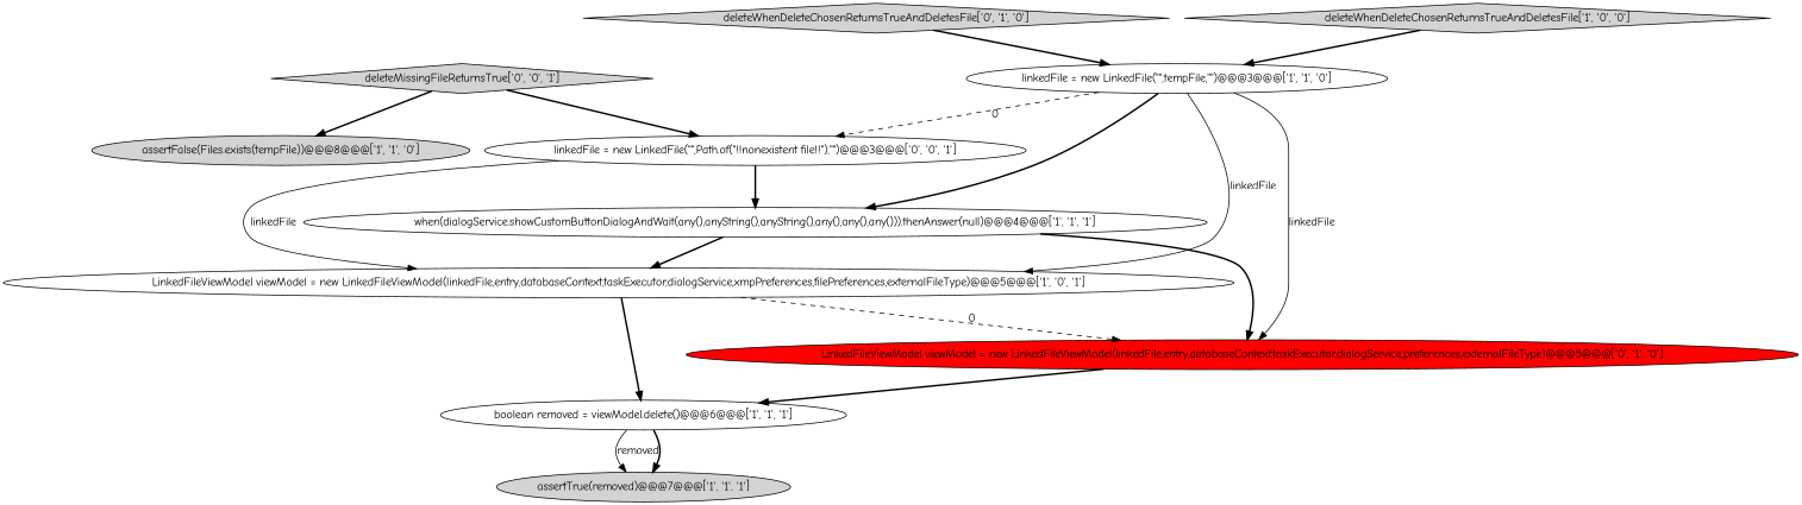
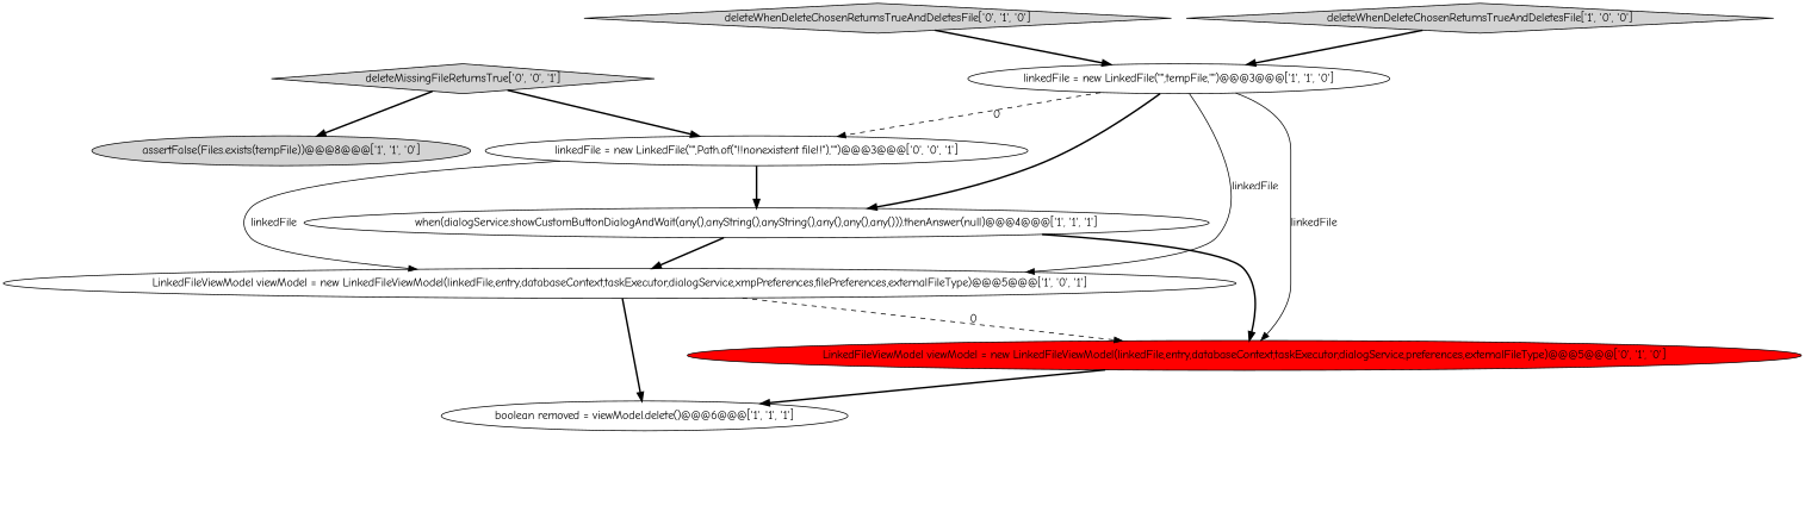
  digraph {
    fontname="Comic Neue"
    node [fillcolor=lightgray fontname="Comic Neue" shape=ellipse style=filled]
    edge [fontname="Comic Neue" style=bold]
    n1 [label="assertFalse(Files.exists(tempFile))@@@8@@@['1', '1', '0']"]
    n2 [fillcolor=white label="boolean removed = viewModel.delete()@@@6@@@['1', '1', '1']"]
-   n3 [label="assertTrue(removed)@@@7@@@['1', '1', '1']"]
    n4 [fillcolor=white label="linkedFile = new LinkedFile(\"\",Path.of(\"!!nonexistent file!!\"),\"\")@@@3@@@['0', '0', '1']"]
    n5 [fillcolor=white label="LinkedFileViewModel viewModel = new LinkedFileViewModel(linkedFile,entry,databaseContext,taskExecutor,dialogService,xmpPreferences,filePreferences,externalFileType)@@@5@@@['1', '0', '1']"]
    n6 [fillcolor=white label="when(dialogService.showCustomButtonDialogAndWait(any(),anyString(),anyString(),any(),any(),any())).thenAnswer(null)@@@4@@@['1', '1', '1']"]
    n7 [fillcolor=red label="LinkedFileViewModel viewModel = new LinkedFileViewModel(linkedFile,entry,databaseContext,taskExecutor,dialogService,preferences,externalFileType)@@@5@@@['0', '1', '0']"]
    n8 [fillcolor=white label="linkedFile = new LinkedFile(\"\",tempFile,\"\")@@@3@@@['1', '1', '0']"]
    n9 [label="deleteWhenDeleteChosenReturnsTrueAndDeletesFile['0', '1', '0']" shape=diamond]
    n10 [label="deleteWhenDeleteChosenReturnsTrueAndDeletesFile['1', '0', '0']" shape=diamond]
    n11 [label="deleteMissingFileReturnsTrue['0', '0', '1']" shape=diamond]
-   n2 -> n3 [label=removed style=solid]
-   n2 -> n3
    n4 -> n5 [label=linkedFile style=solid]
    n4 -> n6
    n5 -> n2
    n5 -> n7 [label=0 style=dashed]
    n6 -> n5
    n6 -> n7
    n7 -> n2
    n8 -> n4 [label=0 style=dashed]
    n8 -> n5 [label=linkedFile style=solid]
    n8 -> n6
    n8 -> n7 [label=linkedFile style=solid]
    n9 -> n8
    n10 -> n8
    n11 -> n1
    n11 -> n4
  }
